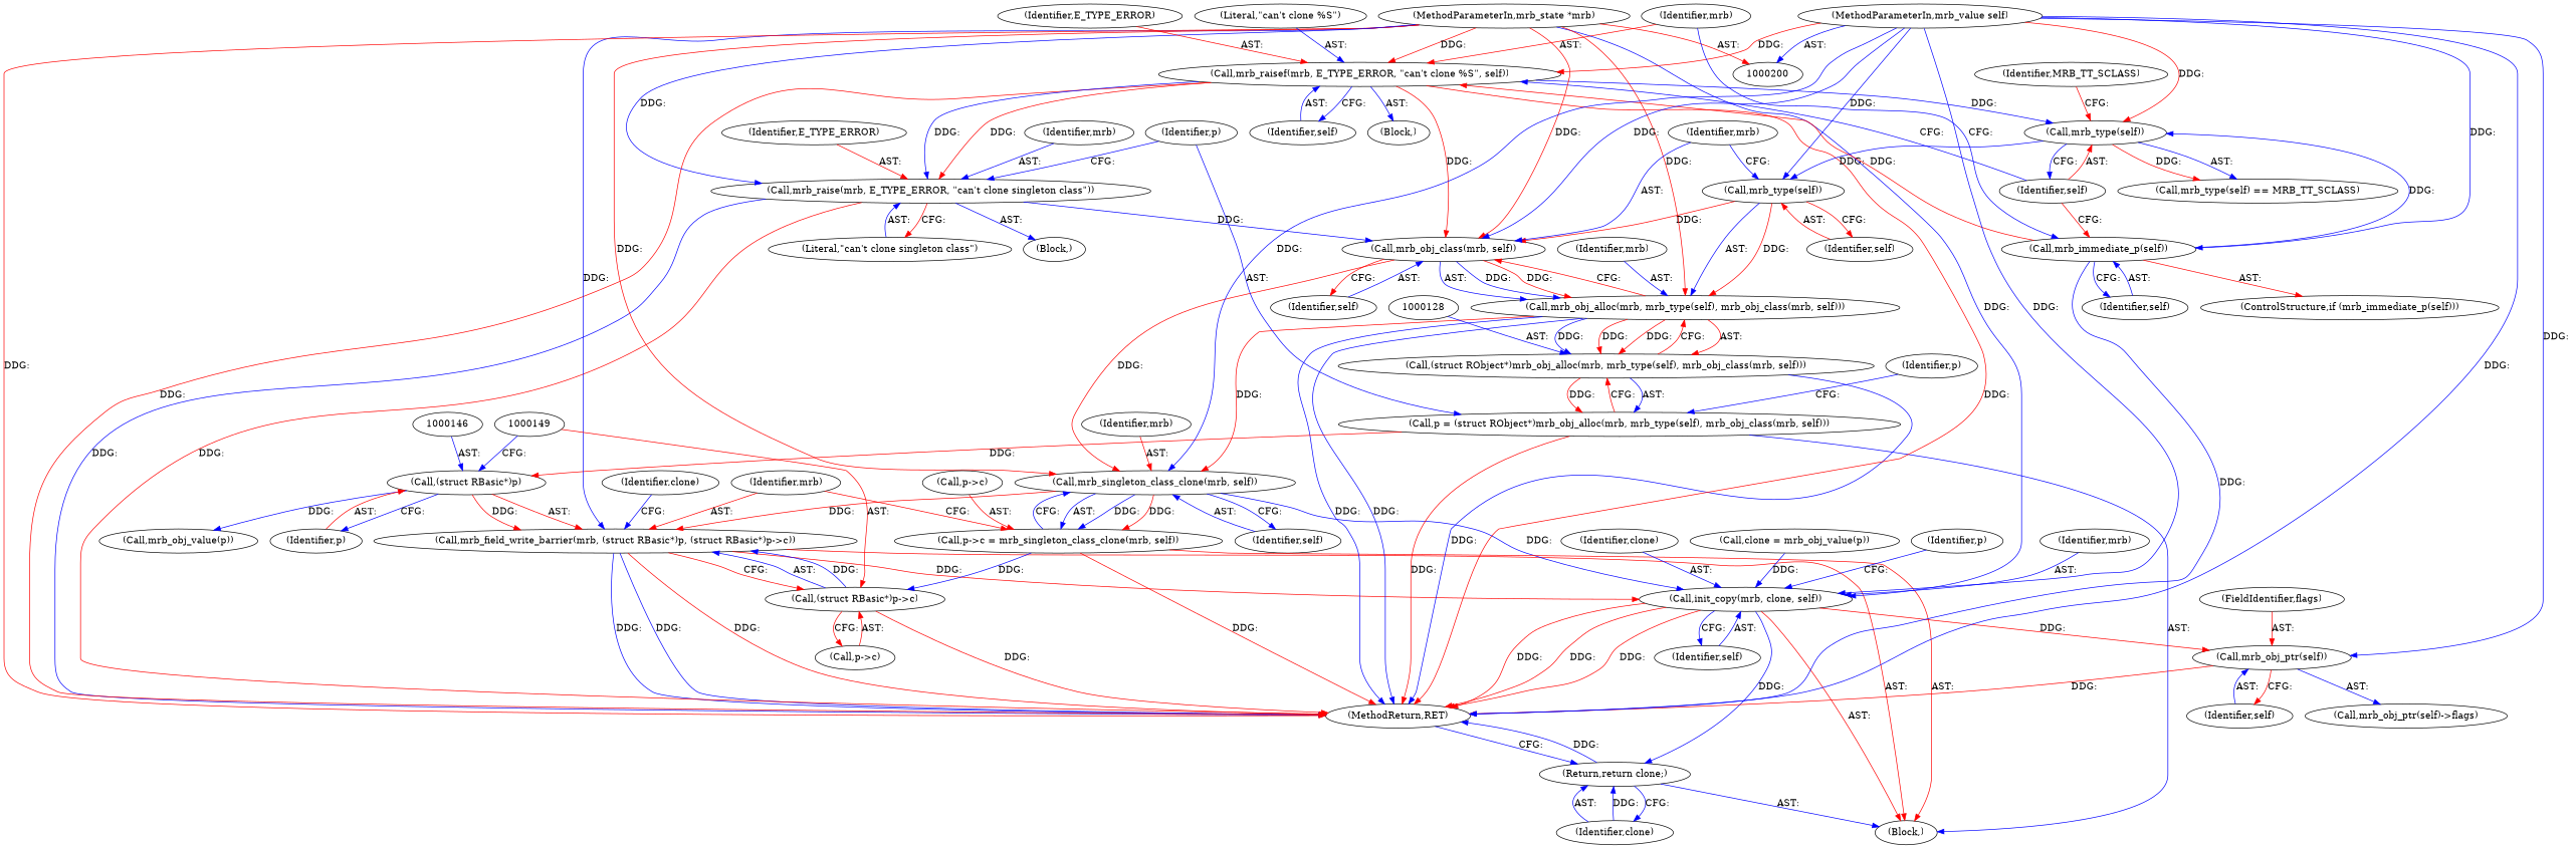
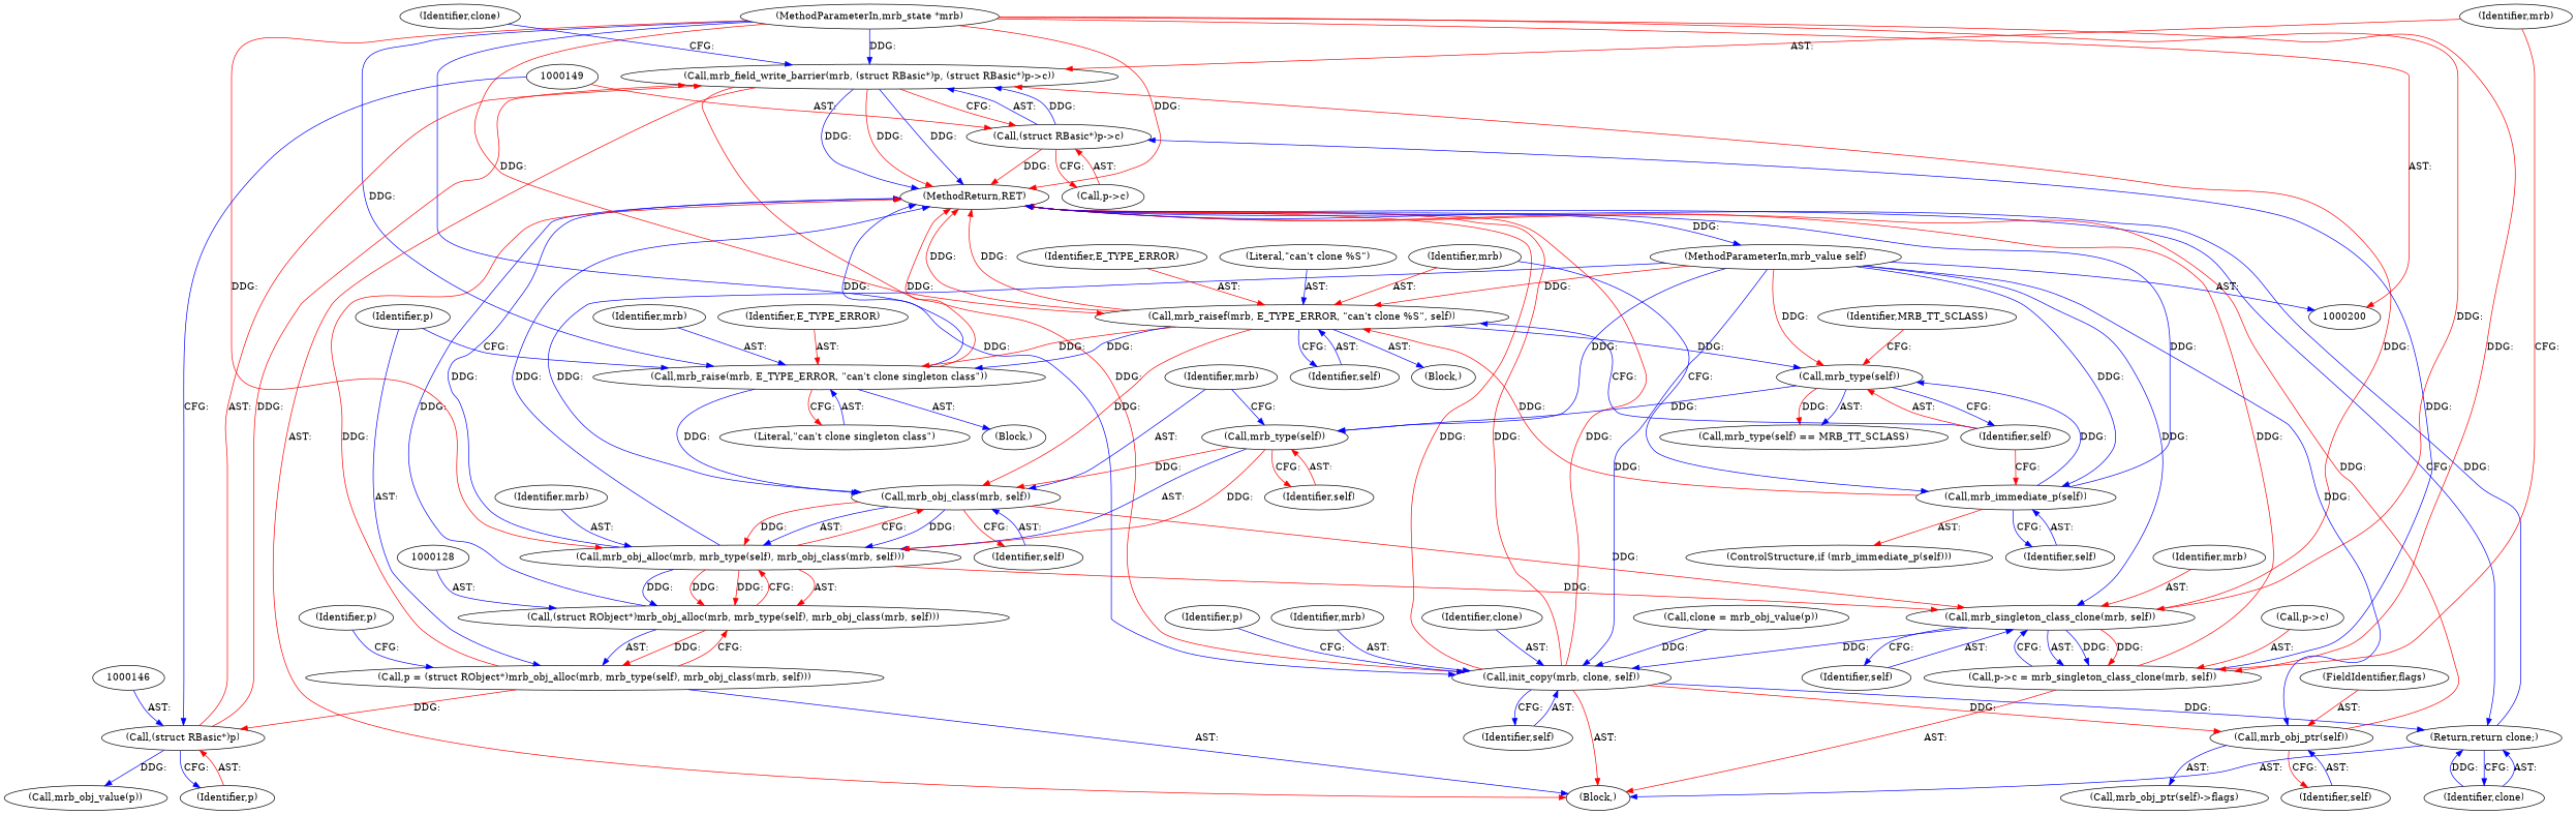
  digraph {
    edge [color=blue]
    n1 [label="(Call,mrb_field_write_barrier(mrb, (struct RBasic*)p, (struct RBasic*)p->c))"]
    n2 [label="(Call,(struct RBasic*)p->c)"]
    n3 [label="(Call,init_copy(mrb, clone, self))"]
    n4 [label="(MethodReturn,RET)"]
    n5 [label="(Block,)"]
    n6 [label="(Call,p->c)"]
    n7 [label="(Call,mrb_obj_ptr(self))"]
    n8 [label="(Return,return clone;)"]
    n9 [label="(Identifier,self)"]
    n10 [label="(Call,mrb_singleton_class_clone(mrb, self))"]
    n11 [label="(Call,p->c = mrb_singleton_class_clone(mrb, self))"]
    n12 [label="(Identifier,self)"]
    n13 [label="(Call,mrb_obj_alloc(mrb, mrb_type(self), mrb_obj_class(mrb, self)))"]
    n14 [label="(Call,mrb_obj_class(mrb, self))"]
    n15 [label="(Call,(struct RObject*)mrb_obj_alloc(mrb, mrb_type(self), mrb_obj_class(mrb, self)))"]
    n16 [label="(Identifier,self)"]
    n17 [label="(Call,p = (struct RObject*)mrb_obj_alloc(mrb, mrb_type(self), mrb_obj_class(mrb, self)))"]
    n18 [label="(Call,mrb_raise(mrb, E_TYPE_ERROR, \"can't clone singleton class\"))"]
    n19 [label="(Literal,\"can't clone singleton class\")"]
    n20 [label="(Block,)"]
    n21 [label="(Call,mrb_raisef(mrb, E_TYPE_ERROR, \"can't clone %S\", self))"]
    n22 [label="(Call,mrb_type(self))"]
    n23 [label="(Identifier,self)"]
    n24 [label="(Block,)"]
    n25 [label="(Call,mrb_type(self))"]
    n26 [label="(Identifier,self)"]
    n27 [label="(Call,mrb_type(self) == MRB_TT_SCLASS)"]
    n28 [label="(MethodParameterIn,mrb_state *mrb)"]
    n29 [label=1000200]
    n30 [label="(Call,mrb_immediate_p(self))"]
    n31 [label="(Identifier,self)"]
    n32 [label="(ControlStructure,if (mrb_immediate_p(self)))"]
    n33 [label="(MethodParameterIn,mrb_value self)"]
    n34 [label="(Identifier,self)"]
    n35 [label="(Call,mrb_obj_ptr(self)->flags)"]
    n36 [label="(Identifier,self)"]
    n37 [label="(Call,(struct RBasic*)p)"]
    n38 [label="(Call,mrb_obj_value(p))"]
    n39 [label="(Identifier,p)"]
    n40 [label="(Identifier,clone)"]
    n41 [label="(Identifier,clone)"]
    n42 [label="(Call,p->c)"]
    n43 [label="(Identifier,mrb)"]
    n44 [label="(Identifier,mrb)"]
    n45 [label="(Identifier,mrb)"]
    n46 [label="(Identifier,mrb)"]
    n47 [label="(Call,clone = mrb_obj_value(p))"]
    n48 [label="(Identifier,E_TYPE_ERROR)"]
    n49 [label="(Identifier,p)"]
    n50 [label="(Literal,\"can't clone %S\")"]
    n51 [label="(Identifier,p)"]
    n52 [label="(Identifier,mrb)"]
    n53 [label="(FieldIdentifier,flags)"]
    n54 [label="(Identifier,MRB_TT_SCLASS)"]
    n55 [label="(Identifier,clone)"]
    n56 [label="(Identifier,mrb)"]
    n57 [label="(Identifier,mrb)"]
    n58 [label="(Identifier,p)"]
    n59 [label="(Identifier,E_TYPE_ERROR)"]
    1000146
    1000149
    1000128
    n1 -> n2 [color=red label="CFG: "]
    n1 -> n3 [color=red label="DDG: "]
    n1 -> n4 [label="DDG: "]
    n1 -> n4 [label="DDG: "]
    n1 -> n4 [color=red label="DDG: "]
    n1 -> n5 [color=red label="AST: "]
    n2 -> n1 [label="AST: "]
    n2 -> n1 [label="DDG: "]
    n2 -> n4 [color=red label="DDG: "]
    n2 -> n6 [color=red label="CFG: "]
    n3 -> n4 [color=red label="DDG: "]
    n3 -> n4 [color=red label="DDG: "]
    n3 -> n4 [color=red label="DDG: "]
    n3 -> n5 [color=red label="AST: "]
    n3 -> n7 [color=red label="DDG: "]
    n3 -> n8 [label="DDG: "]
    n3 -> n9 [label="CFG: "]
    n4 -> n8 [label="CFG: "]
    n6 -> n2 [color=red label="AST: "]
    n7 -> n4 [color=red label="DDG: "]
    n7 -> n35 [label="AST: "]
    n7 -> n36 [color=red label="CFG: "]
    n8 -> n4 [label="DDG: "]
    n8 -> n5 [label="AST: "]
    n8 -> n40 [label="CFG: "]
    n9 -> n3 [label="AST: "]
    n10 -> n1 [color=red label="DDG: "]
    n10 -> n3 [label="DDG: "]
    n10 -> n11 [label="AST: "]
    n10 -> n11 [label="DDG: "]
    n10 -> n11 [color=red label="DDG: "]
    n10 -> n12 [label="CFG: "]
    n11 -> n2 [label="DDG: "]
    n11 -> n4 [color=red label="DDG: "]
    n11 -> n5 [color=red label="AST: "]
    n11 -> n10 [label="CFG: "]
    n12 -> n10 [label="AST: "]
    n13 -> n4 [label="DDG: "]
    n13 -> n4 [label="DDG: "]
    n13 -> n10 [color=red label="DDG: "]
    n13 -> n14 [color=red label="CFG: "]
    n13 -> n15 [color=red label="AST: "]
    n13 -> n15 [label="DDG: "]
    n13 -> n15 [color=red label="DDG: "]
    n13 -> n15 [color=red label="DDG: "]
    n14 -> n10 [color=red label="DDG: "]
    n14 -> n13 [label="AST: "]
    n14 -> n13 [label="DDG: "]
    n14 -> n13 [color=red label="DDG: "]
    n14 -> n16 [color=red label="CFG: "]
    n15 -> n4 [label="DDG: "]
    n15 -> n13 [color=red label="CFG: "]
    n15 -> n17 [label="AST: "]
    n15 -> n17 [color=red label="DDG: "]
    n16 -> n14 [label="AST: "]
    n17 -> n4 [color=red label="DDG: "]
    n17 -> n5 [label="AST: "]
    n17 -> n15 [color=red label="CFG: "]
    n17 -> n37 [color=red label="DDG: "]
    n18 -> n4 [label="DDG: "]
    n18 -> n4 [color=red label="DDG: "]
    n18 -> n14 [label="DDG: "]
    n18 -> n19 [color=red label="CFG: "]
    n18 -> n20 [label="AST: "]
    n19 -> n18 [label="AST: "]
    n21 -> n4 [color=red label="DDG: "]
    n21 -> n4 [color=red label="DDG: "]
    n21 -> n14 [color=red label="DDG: "]
    n21 -> n18 [color=red label="DDG: "]
    n21 -> n18 [label="DDG: "]
    n21 -> n22 [label="DDG: "]
    n21 -> n23 [label="CFG: "]
    n21 -> n24 [label="AST: "]
    n22 -> n25 [label="DDG: "]
    n22 -> n26 [label="CFG: "]
    n22 -> n27 [label="AST: "]
    n22 -> n27 [color=red label="DDG: "]
    n23 -> n21 [label="AST: "]
    n25 -> n13 [label="AST: "]
    n25 -> n13 [color=red label="DDG: "]
    n25 -> n14 [color=red label="DDG: "]
    n25 -> n34 [color=red label="CFG: "]
    n26 -> n21 [label="CFG: "]
    n26 -> n22 [color=red label="AST: "]
    n26 -> n30 [color=red label="CFG: "]
    n28 -> n1 [label="DDG: "]
    n28 -> n3 [label="DDG: "]
    n28 -> n4 [color=red label="DDG: "]
    n28 -> n10 [color=red label="DDG: "]
    n28 -> n13 [color=red label="DDG: "]
-   n28 -> n14 [color=red label="DDG: "]
+   n28 -> n11 [color=red label="DDG: "]
    n28 -> n18 [label="DDG: "]
    n28 -> n21 [color=red label="DDG: "]
    n28 -> n29 [color=red label="AST: "]
    n30 -> n4 [label="DDG: "]
    n30 -> n21 [color=red label="DDG: "]
    n30 -> n22 [label="DDG: "]
    n30 -> n31 [label="CFG: "]
    n30 -> n32 [color=red label="AST: "]
    n31 -> n30 [label="AST: "]
    n33 -> n3 [label="DDG: "]
-   n33 -> n4 [label="DDG: "]
+   n4 -> n33 [label="DDG: "]
    n33 -> n7 [label="DDG: "]
    n33 -> n10 [label="DDG: "]
    n33 -> n14 [label="DDG: "]
    n33 -> n21 [color=red label="DDG: "]
    n33 -> n22 [color=red label="DDG: "]
    n33 -> n25 [label="DDG: "]
    n33 -> n29 [label="AST: "]
    n33 -> n30 [label="DDG: "]
    n34 -> n25 [color=red label="AST: "]
    n36 -> n7 [label="AST: "]
    n37 -> n1 [color=red label="AST: "]
    n37 -> n1 [color=red label="DDG: "]
    n37 -> n38 [label="DDG: "]
    n37 -> n39 [label="CFG: "]
    n39 -> n37 [color=red label="AST: "]
    n40 -> n8 [label="AST: "]
    n40 -> n8 [label="DDG: "]
    n41 -> n1 [label="CFG: "]
    n42 -> n11 [color=red label="AST: "]
    n43 -> n13 [label="AST: "]
    n44 -> n21 [color=red label="AST: "]
    n44 -> n30 [label="CFG: "]
    n45 -> n18 [label="AST: "]
    n46 -> n1 [color=red label="AST: "]
    n46 -> n11 [color=red label="CFG: "]
    n47 -> n3 [label="DDG: "]
    n48 -> n21 [color=red label="AST: "]
    n49 -> n3 [label="CFG: "]
    n50 -> n21 [label="AST: "]
    n51 -> n17 [label="AST: "]
    n51 -> n18 [label="CFG: "]
    n52 -> n3 [label="AST: "]
    n53 -> n7 [color=red label="AST: "]
    n54 -> n22 [color=red label="CFG: "]
    n55 -> n3 [label="AST: "]
    n56 -> n10 [color=red label="AST: "]
    n57 -> n14 [label="AST: "]
    n57 -> n25 [label="CFG: "]
    n58 -> n17 [label="CFG: "]
    n59 -> n18 [color=red label="AST: "]
    1000146 -> n37 [label="AST: "]
    1000149 -> n2 [color=red label="AST: "]
    1000149 -> n37 [label="CFG: "]
    1000128 -> n15 [label="AST: "]
  }
